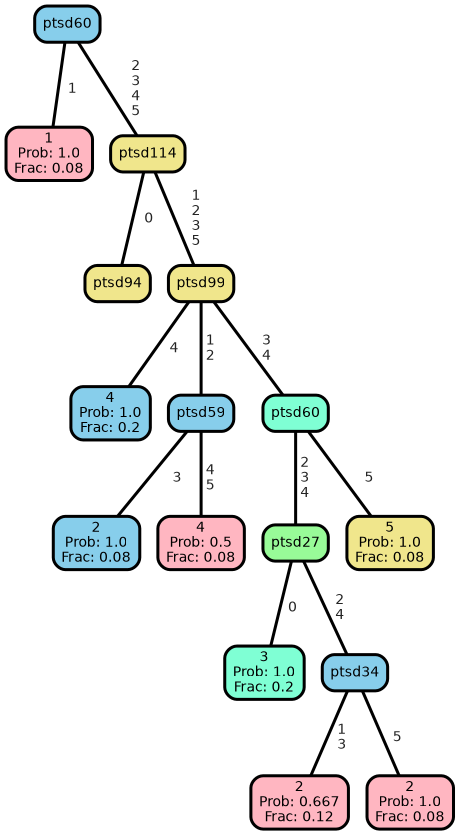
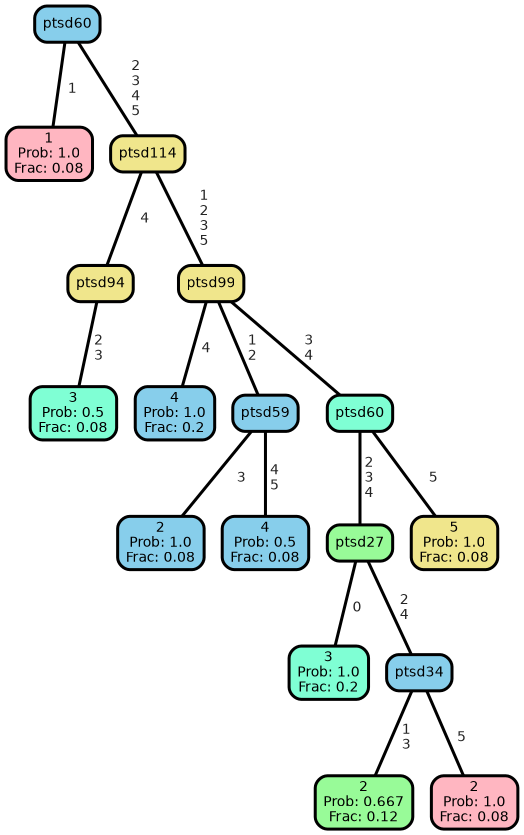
  graph {
    ranksep="0 equally"
    splines=straight
    node [color=black fillcolor=skyblue fontcolor=black fontname=helvetica penwidth=3 shape=box style="filled, rounded"]
    edge [color=black fontcolor=grey14 fontname=helvetica fontweight=bold penwidth=3]
    n1 [fillcolor=lightpink label="1\nProb: 1.0\nFrac: 0.08"]
    n2 [label=ptsd60]
    n3 [fillcolor=khaki label=ptsd114]
    n4 [fillcolor=khaki label=ptsd94]
    n5 [fillcolor=khaki label=ptsd99]
+   n6 [fillcolor=aquamarine label="3\nProb: 0.5\nFrac: 0.08"]
    n7 [label="4\nProb: 1.0\nFrac: 0.2"]
    n8 [label=ptsd59]
    n9 [fillcolor=aquamarine label=ptsd60]
    n10 [label="2\nProb: 1.0\nFrac: 0.08"]
-   n11 [fillcolor=lightpink label="4\nProb: 0.5\nFrac: 0.08"]
+   n11 [label="4\nProb: 0.5\nFrac: 0.08"]
    n12 [fillcolor=palegreen label=ptsd27]
    n13 [fillcolor=khaki label="5\nProb: 1.0\nFrac: 0.08"]
    n14 [fillcolor=aquamarine label="3\nProb: 1.0\nFrac: 0.2"]
    n15 [label=ptsd34]
-   n16 [fillcolor=lightpink label="2\nProb: 0.667\nFrac: 0.12"]
+   n16 [fillcolor=palegreen label="2\nProb: 0.667\nFrac: 0.12"]
    n17 [fillcolor=lightpink label="2\nProb: 1.0\nFrac: 0.08"]
    subgraph sub_1 {
      rank=same
    }
    n2 -- n1 [label=" 1"]
    n2 -- n3 [label=" 2\n 3\n 4\n 5"]
-   n3 -- n4 [label=" 0"]
+   n3 -- n4 [label=" 4"]
    n3 -- n5 [label=" 1\n 2\n 3\n 5"]
+   n4 -- n6 [label=" 2\n 3"]
    n5 -- n7 [label=" 4"]
    n5 -- n8 [label=" 1\n 2"]
    n5 -- n9 [label=" 3\n 4"]
    n8 -- n10 [label=" 3"]
    n8 -- n11 [label=" 4\n 5"]
    n9 -- n12 [label=" 2\n 3\n 4"]
    n9 -- n13 [label=" 5"]
    n12 -- n14 [label=" 0"]
    n12 -- n15 [label=" 2\n 4"]
    n15 -- n16 [label=" 1\n 3"]
    n15 -- n17 [label=" 5"]
  }
